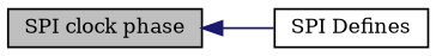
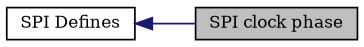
  digraph {
    rankdir=LR
    fontname="DejaVu Serif"
    node [color=black fontname="DejaVu Serif" fontsize=10 shape=record style=filled]
    n1 [fillcolor=grey75 fontcolor=black height=0.2 label="SPI clock phase" width=0.4]
    n2 [fillcolor=white height=0.2 label="SPI Defines" width=0.4]
-   n1 -> n2 [color=midnightblue dir=back fontname="DejaVu Serif" fontsize=10 labelfontname=Helvetica labelfontsize=10 shape=plaintext style=solid]
+   n2 -> n1 [color=midnightblue dir=back fontname="DejaVu Serif" fontsize=10 labelfontname=Helvetica labelfontsize=10 shape=plaintext style=solid]
  }
